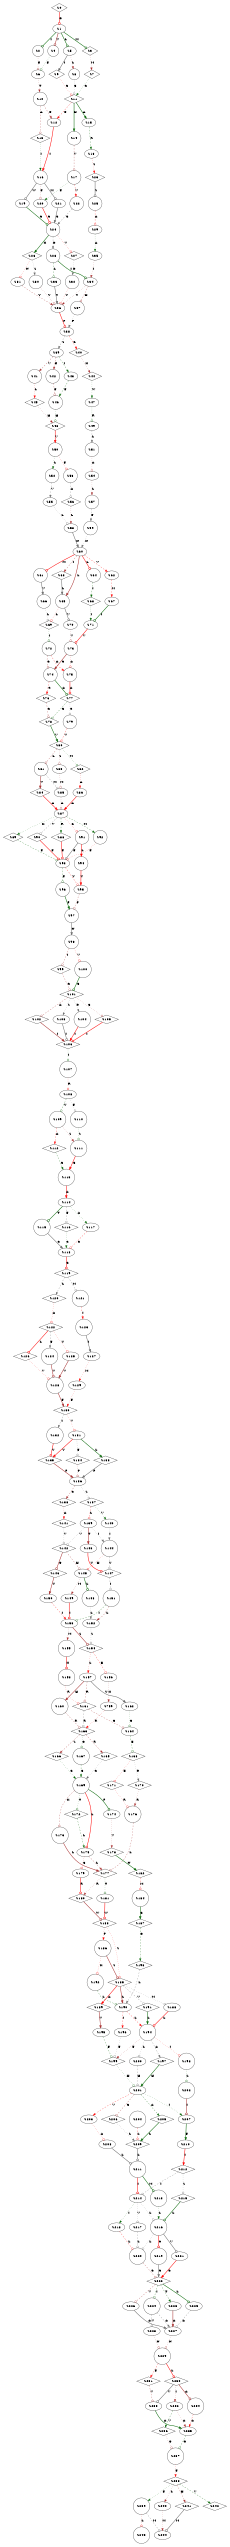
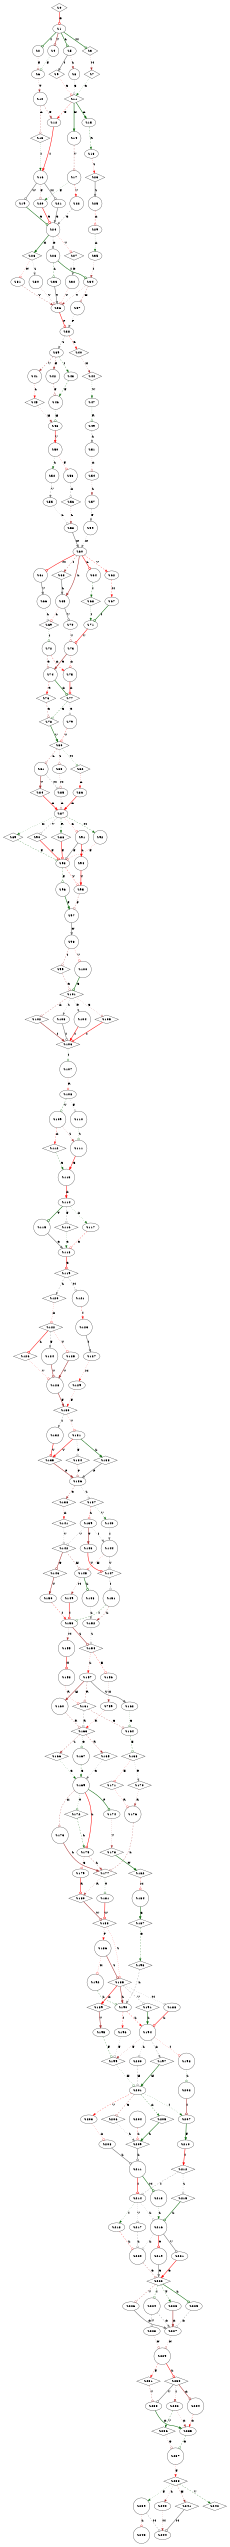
  strict digraph {
    node [shape=ellipse]
    edge [arrowhead=odot color=red style=dotted]
    S0 [shape=diamond]
    S1
    S2 [shape=circle]
    S3 [shape=diamond]
    S4 [shape=circle]
    S5
    S6
    S7 [shape=diamond]
    S8 [shape=circle]
    S9 [shape=diamond]
    S10 [shape=circle]
    S11 [shape=diamond]
    S12
    S13 [shape=diamond]
    S14 [shape=circle]
    S15
    S16 [shape=circle]
    S17 [shape=circle]
    S18
    S19
    S20
    S21
    S22 [shape=circle]
    S23 [shape=diamond]
    S24 [shape=circle]
    S25 [shape=circle]
    S26 [shape=diamond]
    S27 [shape=diamond]
    S28 [shape=circle]
    S29
    S30 [shape=circle]
    S31
    S32 [shape=circle]
    S33
    S34
    S35
    S36
    S37 [shape=circle]
    S38
    S39
    S40 [shape=diamond]
    S41 [shape=circle]
    S42 [shape=circle]
    S43
    S44 [shape=diamond]
    S45 [shape=diamond]
    S46 [shape=circle]
    S47
-   S48 [shape=diamond]
+   S48
    S49
    S50 [shape=circle]
    S51 [shape=circle]
    S52 [shape=circle]
    S53 [shape=circle]
    S54
    S55
    S56 [shape=diamond]
    S57 [shape=circle]
    S58
    S59 [shape=circle]
    S60
    S61 [shape=circle]
    S62
    S63 [shape=diamond]
    S64 [shape=circle]
    S65 [shape=circle]
    S66 [shape=circle]
    S67
    S68 [shape=diamond]
    S69 [shape=diamond]
    S70
    S71
    S72 [shape=circle]
    S73 [shape=circle]
    S74 [shape=circle]
    S75 [shape=circle]
    S76 [shape=diamond]
    S77 [shape=diamond]
    S78 [shape=diamond]
    S79 [shape=circle]
    S80 [shape=diamond]
    S81 [shape=circle]
    S82 [shape=diamond]
    S83
    S84 [shape=diamond]
    S85
    S86
    S87
    S88 [shape=diamond]
    S89 [shape=diamond]
    S90 [shape=diamond]
    S91 [shape=circle]
    S92 [shape=circle]
    S93
    S94 [shape=circle]
    S95
    S96 [shape=circle]
    S97 [shape=circle]
    S98 [shape=circle]
    S99 [shape=diamond]
    S100 [shape=circle]
    S101 [shape=diamond]
    S102 [shape=diamond]
    S103
    S104 [shape=circle]
    S105 [shape=diamond]
    S106 [shape=diamond]
    S107 [shape=circle]
    S108
    S109 [shape=circle]
    S110 [shape=circle]
    S111 [shape=circle]
    S112 [shape=diamond]
    S113 [shape=circle]
    S114
    S115 [shape=circle]
    S116 [shape=diamond]
    S117
    S118
    S119 [shape=diamond]
    S120 [shape=diamond]
    S121 [shape=circle]
    S122 [shape=diamond]
    S123 [shape=circle]
    S124 [shape=circle]
    S125
    S126 [shape=diamond]
    S127
    S128 [shape=circle]
    S129
    S130 [shape=diamond]
    S131
    S132 [shape=circle]
    S133 [shape=diamond]
    S134 [shape=diamond]
    S135 [shape=diamond]
    S136
    S137 [shape=diamond]
    S138 [shape=diamond]
    S139
    S140
    S141 [shape=diamond]
    S142 [shape=diamond]
    S143
    S144 [shape=circle]
    S145
    S146 [shape=diamond]
    S147 [shape=diamond]
    S148 [shape=circle]
    S149
    S150
    S151 [shape=circle]
    S152
    S153
    S154 [shape=diamond]
    S155 [shape=circle]
    S156
    S157
    S158 [shape=circle]
    n160 [label=S759]
    S160 [shape=circle]
    S161 [shape=diamond]
    S162
    S163 [shape=diamond]
    S164
    S165 [shape=diamond]
    S166 [shape=diamond]
    S167 [shape=circle]
    S168 [shape=diamond]
    S169 [shape=circle]
    S170 [shape=diamond]
    S171 [shape=diamond]
    S172 [shape=diamond]
    S173 [shape=circle]
    S174
    S175
    S176 [shape=circle]
    S177 [shape=diamond]
    S178 [shape=diamond]
    S179
    S180 [shape=diamond]
    S181
    S182 [shape=diamond]
    S183 [shape=diamond]
    S184 [shape=circle]
    S185 [shape=diamond]
    S186 [shape=circle]
    S187 [shape=diamond]
    S188
    S189 [shape=diamond]
    S190
    S191 [shape=diamond]
    S192 [shape=circle]
    S193 [shape=diamond]
    S194 [shape=circle]
    S195
    S196
    S197 [shape=diamond]
    S198 [shape=circle]
    S199 [shape=diamond]
    S200
    S201
    S202 [shape=circle]
    S203
    S205 [shape=diamond]
    S206 [shape=diamond]
    S207
    S208
    S204 [shape=circle]
    S209 [shape=diamond]
    S210
    S211 [shape=circle]
    S212 [shape=diamond]
    S213 [shape=circle]
    S214
    S215 [shape=diamond]
    S216 [shape=circle]
    S217
    S218
    S219 [shape=circle]
    S220 [shape=circle]
    S221
    S222 [shape=diamond]
    S223
    S224 [shape=circle]
    S225
    S226
    S227
    S228
    S229 [shape=circle]
    S230 [shape=diamond]
    S231 [shape=diamond]
    S232
    S233
    S234 [shape=circle]
    S235
    S236 [shape=diamond]
    S237 [shape=circle]
    S238 [shape=diamond]
    S239 [shape=circle]
    S240
    S241 [shape=diamond]
    S242 [shape=diamond]
    S243 [shape=circle]
    S244
    S0 -> S1 [label=Q style=bold]
    S1 -> S2 [color=darkgreen label=I style=bold]
    S1 -> S3 [color=darkgreen label=M style=bold]
    S1 -> S4 [color=brown label=V style=bold]
    S1 -> S5 [color=darkgreen label=L style=bold]
    S2 -> S6 [color=brown label=F]
    S3 -> S7 [arrowhead=normal color=brown label=M]
    S4 -> S6 [color=darkgreen label=F]
    S5 -> S8 [arrowhead=normal color=brown label=L]
    S5 -> S9 [arrowhead=normal color=gray40 label=I style=bold]
    S6 -> S10 [arrowhead=normal color=brown label=T]
    S7 -> S11 [arrowhead=normal color=darkgreen label=G]
    S8 -> S11 [color=gray40 label=G]
    S9 -> S11 [label=G]
    S10 -> S12 [arrowhead=normal color=brown label=Q style=dashed]
    S10 -> S13 [color=brown label=A style=dashed]
    S11 -> S12 [arrowhead=normal label=Q style=dashed]
    S11 -> S14 [arrowhead=normal color=darkgreen label=H style=bold]
    S11 -> S15 [arrowhead=normal color=darkgreen label=A style=bold]
    S12 -> S16 [arrowhead=normal label=I style=bold]
    S13 -> S16 [arrowhead=normal color=darkgreen label=I]
    S14 -> S17 [color=brown label=V style=dashed]
    S15 -> S18 [arrowhead=normal color=darkgreen label=R style=dashed]
    S16 -> S19 [color=gray40 label=W style=bold]
    S16 -> S20 [color=brown label=F]
    S16 -> S21 [color=gray40 label=M style=bold]
    S17 -> S20 [arrowhead=normal color=darkgreen label=F]
    S17 -> S22 [arrowhead=normal label=V style=dashed]
    S18 -> S23 [arrowhead=normal label=S]
    S19 -> S24 [color=darkgreen label=G style=bold]
    S20 -> S24 [label=G style=bold]
    S21 -> S24 [arrowhead=normal color=gray40 label=G style=bold]
    S22 -> S24 [arrowhead=normal color=gray40 label=G style=dashed]
-   S23 -> S25 [color=gray40 label=S style=bold]
+   S23 -> S25 [arrowhead=normal color=gray40 label=S style=bold]
    S24 -> S26 [arrowhead=normal color=darkgreen label=K style=bold]
    S24 -> S27 [label=V]
    S24 -> S28 [arrowhead=normal color=gray40 label=D style=dashed]
    S25 -> S29 [label=A style=dashed]
    S26 -> S30 [arrowhead=normal color=gray40 label=S]
    S26 -> S31 [label=N]
    S27 -> S32 [arrowhead=normal color=gray40 label=D]
    S28 -> S33 [color=darkgreen label=L style=dashed]
    S28 -> S34 [color=darkgreen label=I style=bold]
    S29 -> S35 [arrowhead=normal color=darkgreen label=A]
    S30 -> S36 [color=brown label=Y]
    S31 -> S36 [arrowhead=normal color=brown label=Y style=dashed]
    S32 -> S36 [label=Y]
    S33 -> S36 [arrowhead=normal color=gray40 label=Y style=bold]
    S34 -> S36 [arrowhead=normal color=brown label=Y]
    S34 -> S37 [color=brown label=H style=dashed]
    S35 -> S34 [arrowhead=normal color=brown label=I]
    S36 -> S38 [label=P style=bold]
    S37 -> S38 [arrowhead=normal color=gray40 label=P]
    S38 -> S39 [arrowhead=normal color=gray40 label=S style=dashed]
    S38 -> S40 [arrowhead=normal label=G style=dashed]
    S39 -> S41 [arrowhead=normal color=brown label=V style=dashed]
    S39 -> S42 [arrowhead=normal color=brown label=F style=dashed]
    S39 -> S43 [arrowhead=normal color=darkgreen label=I style=dashed]
    S40 -> S44 [arrowhead=normal color=brown label=K]
    S41 -> S45 [arrowhead=normal label=L]
    S42 -> S46 [color=brown label=F style=dashed]
    S43 -> S46 [arrowhead=normal color=darkgreen label=F style=dashed]
    S44 -> S47 [arrowhead=normal color=darkgreen label=W]
    S45 -> S48 [arrowhead=normal color=brown label=H]
    S46 -> S48 [color=darkgreen label=H]
    S47 -> S49 [color=darkgreen label=R]
    S48 -> S50 [arrowhead=normal label=V style=bold]
    S49 -> S51 [arrowhead=normal color=gray40 label=L style=dashed]
    S50 -> S52 [arrowhead=normal color=darkgreen label=L]
    S50 -> S53 [label=F]
    S51 -> S54 [color=brown label=A]
    S52 -> S55 [arrowhead=normal color=gray40 label=V style=dashed]
    S53 -> S56 [color=gray40 label=A style=dashed]
    S54 -> S57 [arrowhead=normal color=brown label=L]
    S55 -> S58 [color=gray40 label=L]
    S56 -> S58 [arrowhead=normal color=brown label=L]
    S57 -> S59 [arrowhead=normal color=gray40 label=F style=dashed]
    S58 -> S60 [arrowhead=normal color=gray40 label=N style=bold]
    S59 -> S60 [arrowhead=normal color=gray40 label=N]
    S60 -> S61 [label=M style=bold]
    S60 -> S62 [arrowhead=normal label=V style=dashed]
    S60 -> S63 [arrowhead=normal color=brown label=I style=dashed]
    S60 -> S64 [label=L style=bold]
    S60 -> S65 [arrowhead=normal color=brown label=L style=bold]
    S61 -> S66 [arrowhead=normal color=gray40 label=V style=bold]
    S62 -> S67 [arrowhead=normal label=M style=dashed]
    S63 -> S65 [arrowhead=normal color=gray40 label=L style=bold]
    S64 -> S68 [arrowhead=normal color=darkgreen label=I style=dashed]
    S65 -> S69 [label=L]
    S65 -> S70 [color=gray40 label=V style=bold]
    S66 -> S69 [color=gray40 label=L]
    S67 -> S71 [color=darkgreen label=I style=bold]
    S68 -> S71 [arrowhead=normal color=darkgreen label=I]
    S69 -> S72 [color=darkgreen label=I]
    S70 -> S73 [color=brown label=V]
    S71 -> S73 [label=V style=bold]
    S72 -> S74 [color=brown label=G style=dashed]
    S72 -> S75 [arrowhead=normal label=A style=dashed]
    S73 -> S74 [arrowhead=normal color=brown label=G style=bold]
    S73 -> S75 [label=A]
    S74 -> S76 [arrowhead=normal label=C style=dashed]
    S74 -> S77 [color=darkgreen label=A style=bold]
    S75 -> S77 [label=A style=bold]
    S76 -> S78 [color=brown label=G style=dashed]
    S77 -> S78 [color=darkgreen label=G style=dashed]
    S77 -> S79 [color=gray40 label=C]
    S78 -> S80 [arrowhead=normal color=darkgreen label=V style=bold]
    S79 -> S80 [label=V style=dashed]
    S80 -> S81 [color=brown label=L style=dashed]
    S80 -> S82 [color=darkgreen label=M]
    S80 -> S83 [color=brown label=S]
    S81 -> S84 [arrowhead=normal color=brown label=V style=bold]
    S81 -> S85 [color=gray40 label=M style=dashed]
    S82 -> S86 [arrowhead=normal label=A]
    S83 -> S85 [color=brown label=M]
    S84 -> S87 [arrowhead=normal label=A style=bold]
    S85 -> S87 [color=brown label=A]
    S86 -> S87 [arrowhead=normal label=A style=bold]
    S87 -> S88 [arrowhead=normal color=darkgreen label=R style=dashed]
    S87 -> S89 [arrowhead=normal color=darkgreen label=K]
    S87 -> S90 [color=gray40 label=V style=dashed]
    S87 -> S91 [label=C]
    S87 -> S92 [arrowhead=normal color=darkgreen label=M style=dashed]
    S88 -> S93 [label=F style=bold]
    S89 -> S93 [color=darkgreen label=F style=dashed]
    S90 -> S93 [label=F style=bold]
    S91 -> S93 [color=gray40 label=F style=bold]
    S91 -> S94 [arrowhead=normal label=L style=bold]
    S92 -> S93 [label=F]
    S93 -> S95 [label=Y style=dashed]
    S93 -> S96 [color=darkgreen label=F style=dashed]
    S94 -> S95 [arrowhead=normal label=Y style=bold]
    S95 -> S97 [color=brown label=P style=dashed]
    S96 -> S97 [arrowhead=normal color=darkgreen label=P style=bold]
    S97 -> S98 [arrowhead=normal color=gray40 label=N style=bold]
    S98 -> S99 [color=brown label=I style=dashed]
    S98 -> S100 [label=V]
    S99 -> S101 [color=brown label=G style=dashed]
    S100 -> S101 [color=darkgreen label=G style=bold]
    S101 -> S102 [color=brown label=A style=dashed]
    S101 -> S103 [arrowhead=normal color=gray40 label=S]
    S101 -> S104 [arrowhead=normal color=gray40 label=D]
    S101 -> S105 [color=brown label=G]
    S102 -> S106 [arrowhead=normal color=brown label=I style=bold]
    S103 -> S106 [color=gray40 label=I style=bold]
    S104 -> S106 [arrowhead=normal label=I style=bold]
    S105 -> S106 [label=I style=bold]
    S106 -> S107 [color=darkgreen label=I]
    S107 -> S108 [label=R]
    S108 -> S109 [color=darkgreen label=Y style=dashed]
    S108 -> S110 [color=gray40 label=F]
    S109 -> S111 [arrowhead=normal color=brown label=S]
    S109 -> S112 [arrowhead=normal label=A style=dashed]
    S110 -> S111 [color=darkgreen label=S]
    S111 -> S113 [arrowhead=normal label=G style=bold]
    S112 -> S113 [arrowhead=normal color=darkgreen label=G style=dashed]
    S113 -> S114 [arrowhead=normal label=A style=bold]
    S114 -> S115 [color=darkgreen label=T style=bold]
    S114 -> S116 [color=gray40 label=F style=dashed]
    S114 -> S117 [arrowhead=normal color=darkgreen label=A]
    S115 -> S118 [arrowhead=normal color=gray40 label=C style=bold]
    S116 -> S118 [arrowhead=normal color=darkgreen label=C]
    S117 -> S118 [label=C style=dashed]
    S118 -> S119 [label=G style=bold]
    S119 -> S120 [arrowhead=normal color=gray40 label=L style=dashed]
    S119 -> S121 [color=gray40 label=M style=dashed]
    S120 -> S122 [label=A]
    S121 -> S123 [arrowhead=normal label=I style=dashed]
    S122 -> S124 [arrowhead=normal color=gray40 label=F style=dashed]
    S122 -> S125 [label=Y]
    S122 -> S126 [label=L style=bold]
    S123 -> S127 [arrowhead=normal color=gray40 label=I style=bold]
    S124 -> S128 [color=brown label=V style=bold]
    S125 -> S128 [arrowhead=normal color=brown label=V style=bold]
    S126 -> S128 [label=V]
    S127 -> S129 [arrowhead=normal label=M]
    S128 -> S130 [arrowhead=normal color=brown label=F style=bold]
    S129 -> S130 [arrowhead=normal label=F]
    S130 -> S131 [label=V]
    S130 -> S132 [arrowhead=normal color=gray40 label=I style=dashed]
    S131 -> S133 [arrowhead=normal color=darkgreen label=L style=bold]
    S131 -> S134 [color=gray40 label=F]
    S131 -> S135 [arrowhead=normal label=Y style=bold]
    S132 -> S135 [label=Y style=bold]
    S133 -> S136 [arrowhead=normal color=gray40 label=P style=bold]
    S134 -> S136 [color=brown label=P]
    S135 -> S136 [arrowhead=normal color=brown label=P style=bold]
    S136 -> S137 [color=gray40 label=S]
    S136 -> S138 [arrowhead=normal color=brown label=C style=dashed]
    S137 -> S139 [label=L style=dashed]
    S137 -> S140 [arrowhead=normal color=darkgreen label=V]
    S138 -> S141 [arrowhead=normal label=A]
    S139 -> S142 [color=gray40 label=V]
    S139 -> S143 [arrowhead=normal color=brown label=T style=bold]
    S139 -> S144 [arrowhead=normal color=gray40 label=I]
    S140 -> S144 [arrowhead=normal color=gray40 label=I]
    S141 -> S142 [color=gray40 label=V]
    S142 -> S145 [color=brown label=H style=dashed]
    S142 -> S146 [color=brown label=Q style=bold]
    S143 -> S147 [label=Y style=bold]
    S144 -> S145 [label=H]
    S144 -> S147 [color=gray40 label=Y style=dashed]
    S145 -> S148 [color=darkgreen label=L style=bold]
    S145 -> S149 [arrowhead=normal color=brown label=M]
    S146 -> S150 [arrowhead=normal color=brown label=Y style=bold]
    S147 -> S151 [color=gray40 label=I style=dashed]
    S148 -> S152 [arrowhead=normal color=gray40 label=L]
    S149 -> S153 [label=I style=bold]
    S150 -> S153 [arrowhead=normal label=I style=dashed]
    S151 -> S152 [arrowhead=normal color=brown label=L style=dashed]
    S151 -> S153 [color=darkgreen label=I style=dashed]
    S152 -> S154 [color=gray40 label=S]
    S153 -> S154 [color=brown label=S style=bold]
    S153 -> S155 [arrowhead=normal color=brown label=M]
    S154 -> S156 [label=E style=dashed]
    S154 -> S157 [arrowhead=normal label=L]
    S155 -> S158 [label=K style=bold]
    S156 -> n160 [arrowhead=normal color=brown label=K]
    S157 -> S160 [arrowhead=normal color=brown label=H style=bold]
    S157 -> S161 [color=brown label=R style=dashed]
    S157 -> S162 [arrowhead=normal color=gray40 label=Y style=bold]
    S158 -> S161 [label=R]
    n160 -> S163 [arrowhead=normal label=R]
    S160 -> S163 [color=brown label=R style=dashed]
    S161 -> S163 [color=gray40 label=R style=dashed]
    S161 -> S164 [color=brown label=Q style=dashed]
    S162 -> S164 [color=darkgreen label=Q]
    S163 -> S165 [arrowhead=normal color=brown label=R style=dashed]
    S163 -> S166 [arrowhead=normal color=brown label=S style=dashed]
    S163 -> S167 [color=darkgreen label=Q]
    S164 -> S168 [color=darkgreen label=E style=dashed]
    S165 -> S169 [arrowhead=normal color=gray40 label=G]
    S166 -> S169 [arrowhead=normal color=darkgreen label=G]
    S167 -> S169 [arrowhead=normal color=darkgreen label=G style=dashed]
    S168 -> S170 [arrowhead=normal color=gray40 label=D]
    S168 -> S171 [label=E]
    S169 -> S172 [color=darkgreen label=T]
    S169 -> S173 [color=brown label=K style=dashed]
    S169 -> S174 [color=darkgreen label=P style=bold]
    S169 -> S175 [label=L style=bold]
    S170 -> S176 [arrowhead=normal color=brown label=R]
    S171 -> S176 [label=R]
    S172 -> S175 [arrowhead=normal color=darkgreen label=L style=dashed]
    S173 -> S177 [arrowhead=normal color=brown label=L style=bold]
    S174 -> S178 [arrowhead=normal color=brown label=V]
    S175 -> S177 [arrowhead=normal color=brown label=L style=dashed]
    S175 -> S179 [label=G]
    S176 -> S177 [color=brown label=L style=dashed]
    S177 -> S180 [arrowhead=normal color=brown label=R]
    S177 -> S181 [color=darkgreen label=T]
    S178 -> S182 [arrowhead=normal color=darkgreen label=N style=bold]
    S179 -> S180 [label=R style=bold]
    S180 -> S183 [color=brown label=W style=bold]
    S181 -> S183 [label=W style=bold]
    S182 -> S184 [label=M style=dashed]
    S183 -> S185 [label=S]
    S183 -> S186 [arrowhead=normal label=P]
    S184 -> S187 [arrowhead=normal color=darkgreen label=G style=bold]
    S185 -> S188 [color=gray40 label=M]
    S185 -> S189 [arrowhead=normal label=A style=bold]
    S185 -> S190 [arrowhead=normal color=brown label=L style=bold]
    S185 -> S191 [color=gray40 label=V style=dashed]
    S186 -> S185 [color=brown label=S style=bold]
    S186 -> S192 [label=K]
    S187 -> S193 [arrowhead=normal color=darkgreen label=Q style=dashed]
    S188 -> S194 [label=L style=bold]
    S189 -> S195 [arrowhead=normal color=brown label=V style=bold]
    S190 -> S194 [arrowhead=normal label=L style=dashed]
    S190 -> S196 [arrowhead=normal label=I style=dashed]
    S191 -> S194 [arrowhead=normal color=darkgreen label=L style=bold]
    S192 -> S190 [color=darkgreen label=L style=dashed]
    S193 -> S190 [arrowhead=normal color=gray40 label=L style=dashed]
    S194 -> S197 [arrowhead=normal color=gray40 label=A style=dashed]
    S194 -> S198 [label=I]
    S194 -> S199 [arrowhead=normal color=brown label=F]
    S194 -> S200 [color=gray40 label=L]
    S195 -> S199 [color=darkgreen label=F style=dashed]
    S196 -> S199 [color=gray40 label=F]
    S197 -> S201 [arrowhead=normal color=darkgreen label=H style=bold]
    S198 -> S202 [color=darkgreen label=L]
    S199 -> S201 [color=darkgreen label=H]
    S200 -> S201 [color=gray40 label=H style=dashed]
    S201 -> S203 [arrowhead=normal label=V style=dashed]
    S201 -> S205 [arrowhead=normal color=darkgreen label=A style=dashed]
    S201 -> S206 [color=brown label=G style=dashed]
    S201 -> S207 [arrowhead=normal color=darkgreen label=I]
    S202 -> S207 [color=brown label=I style=bold]
    S203 -> S208 [label=A]
    S205 -> S209 [arrowhead=normal color=darkgreen label=L style=bold]
    S206 -> S209 [arrowhead=normal color=gray40 label=L]
    S207 -> S210 [arrowhead=normal color=darkgreen label=F style=bold]
    S208 -> S211 [color=gray40 label=L style=bold]
    S204 -> S209 [label=L style=dashed]
    S209 -> S211 [color=gray40 label=L style=bold]
    S210 -> S212 [arrowhead=normal label=I style=bold]
    S211 -> S213 [color=darkgreen label=M style=bold]
    S211 -> S214 [label=I style=bold]
    S212 -> S214 [color=gray40 label=I style=dashed]
    S212 -> S215 [color=gray40 label=S]
    S213 -> S216 [arrowhead=normal color=darkgreen label=L]
    S214 -> S216 [color=gray40 label=L]
    S214 -> S217 [color=gray40 label=V]
    S214 -> S218 [arrowhead=normal color=darkgreen label=I]
    S215 -> S216 [color=darkgreen label=L style=bold]
    S216 -> S219 [label=C style=bold]
    S216 -> S220 [color=gray40 label=L]
    S216 -> S221 [color=gray40 label=V style=bold]
    S217 -> S220 [color=gray40 label=L style=dashed]
    S218 -> S220 [label=L style=dashed]
    S219 -> S222 [arrowhead=normal color=gray40 label=G style=bold]
    S220 -> S222 [color=brown label=G style=dashed]
    S221 -> S222 [arrowhead=normal label=G style=bold]
    S222 -> S223 [arrowhead=normal color=darkgreen label=T style=dashed]
    S222 -> S224 [color=darkgreen label=I style=dashed]
    S222 -> S225 [color=darkgreen label=L style=bold]
    S222 -> S226 [color=brown label=V style=dashed]
    S223 -> S227 [arrowhead=normal color=brown label=A style=bold]
    S224 -> S227 [arrowhead=normal color=gray40 label=A style=dashed]
    S224 -> S228 [color=gray40 label=V style=dashed]
    S225 -> S227 [color=gray40 label=A style=dashed]
    S226 -> S227 [arrowhead=normal color=gray40 label=A style=bold]
    S227 -> S229 [color=brown label=N]
    S228 -> S229 [color=brown label=N]
    S229 -> S230 [label=L style=bold]
    S229 -> S231 [arrowhead=normal label=F style=dashed]
    S230 -> S232 [arrowhead=normal color=brown label=I]
    S230 -> S233 [color=gray40 label=V style=bold]
    S230 -> S234 [color=brown label=A style=bold]
    S231 -> S233 [color=brown label=V style=dashed]
    S232 -> S235 [arrowhead=normal color=brown label=A]
    S232 -> S236 [arrowhead=normal color=darkgreen label=V style=dashed]
    S233 -> S235 [arrowhead=normal color=darkgreen label=A style=bold]
    S234 -> S235 [arrowhead=normal label=A style=dashed]
    S235 -> S237 [color=darkgreen label=Q style=dashed]
    S236 -> S237 [color=brown label=Q]
    S237 -> S238 [arrowhead=normal label=F]
    S238 -> S239 [arrowhead=normal color=darkgreen label=F]
    S238 -> S240 [arrowhead=normal color=brown label=L]
    S238 -> S241 [arrowhead=normal color=brown label=H style=dashed]
    S238 -> S242 [arrowhead=normal color=darkgreen label=V style=dashed]
    S239 -> S243 [label=L]
    S239 -> S244 [color=gray40 label=M style=dashed]
    S240 -> S244 [arrowhead=normal color=brown label=M]
    S241 -> S244 [color=gray40 label=M style=bold]
  }
